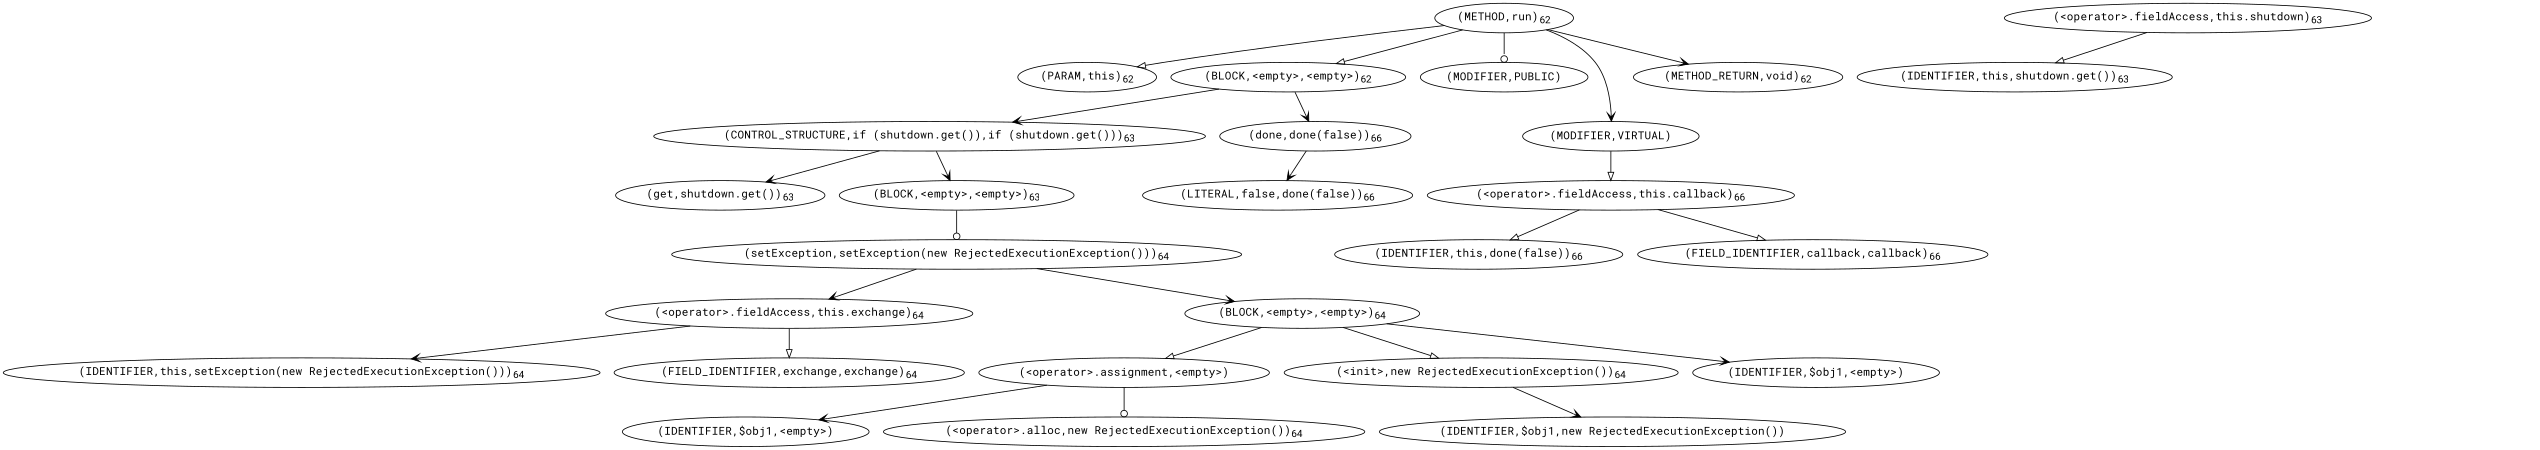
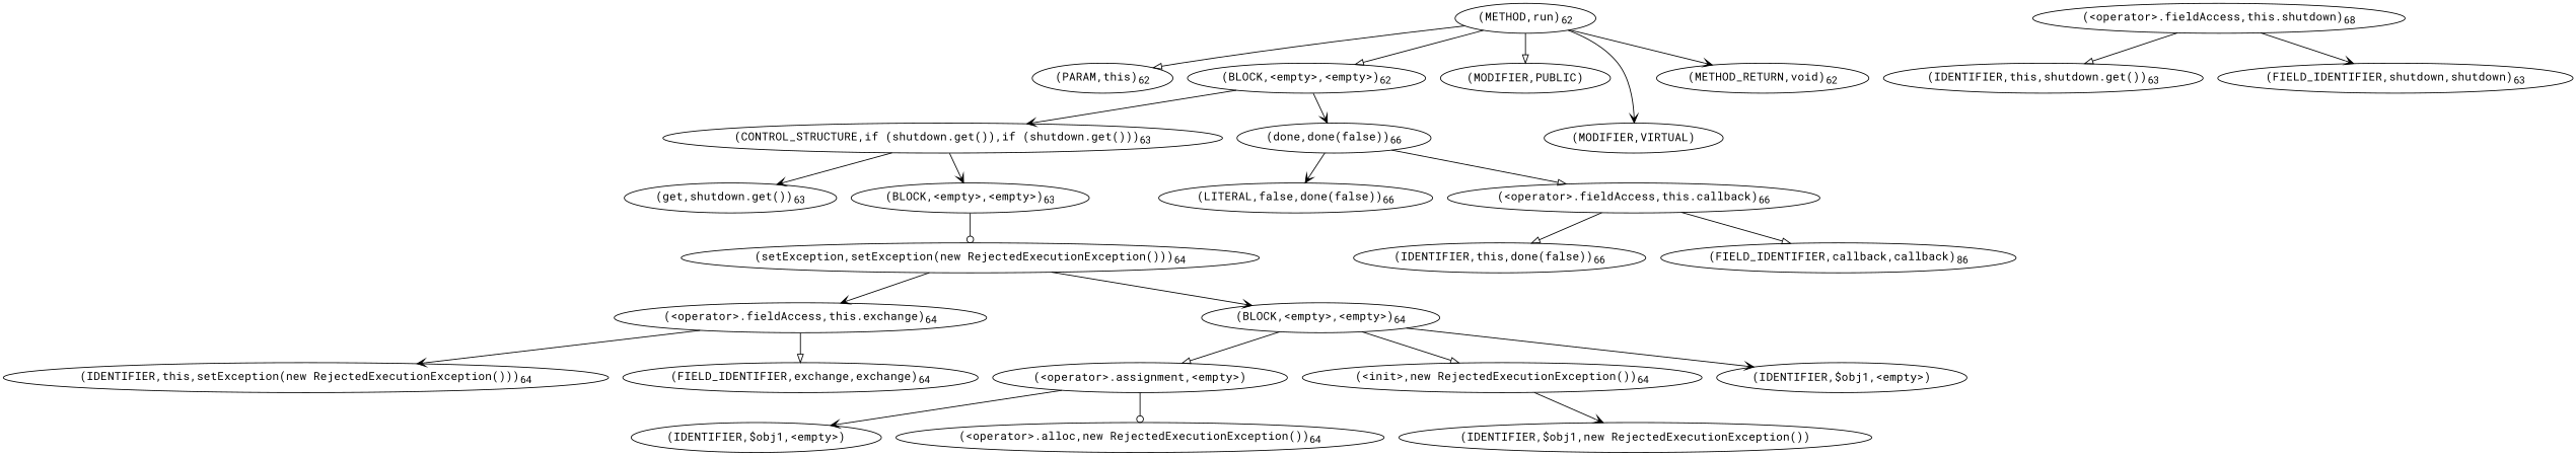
  digraph {
    fontname="Roboto Mono"
    node [fontname="Roboto Mono"]
    edge [arrowhead=vee fontname="Roboto Mono"]
    n1 [label=<(METHOD,run)<SUB>62</SUB>>]
    n2 [label=<(PARAM,this)<SUB>62</SUB>>]
    n3 [label=<(BLOCK,&lt;empty&gt;,&lt;empty&gt;)<SUB>62</SUB>>]
    n4 [label=<(MODIFIER,PUBLIC)>]
    n5 [label=<(MODIFIER,VIRTUAL)>]
    n6 [label=<(METHOD_RETURN,void)<SUB>62</SUB>>]
    n7 [label=<(CONTROL_STRUCTURE,if (shutdown.get()),if (shutdown.get()))<SUB>63</SUB>>]
    n8 [label=<(done,done(false))<SUB>66</SUB>>]
    n9 [label=<(get,shutdown.get())<SUB>63</SUB>>]
    n10 [label=<(BLOCK,&lt;empty&gt;,&lt;empty&gt;)<SUB>63</SUB>>]
    n11 [label=<(&lt;operator&gt;.fieldAccess,this.callback)<SUB>66</SUB>>]
    n12 [label=<(LITERAL,false,done(false))<SUB>66</SUB>>]
    n13 [label=<(setException,setException(new RejectedExecutionException()))<SUB>64</SUB>>]
-   n14 [label=<(&lt;operator&gt;.fieldAccess,this.shutdown)<SUB>63</SUB>>]
+   n14 [label=<(&lt;operator&gt;.fieldAccess,this.shutdown)<SUB>68</SUB>>]
    n15 [label=<(IDENTIFIER,this,shutdown.get())<SUB>63</SUB>>]
+   n16 [label=<(FIELD_IDENTIFIER,shutdown,shutdown)<SUB>63</SUB>>]
    n17 [label=<(&lt;operator&gt;.fieldAccess,this.exchange)<SUB>64</SUB>>]
    n18 [label=<(BLOCK,&lt;empty&gt;,&lt;empty&gt;)<SUB>64</SUB>>]
    n19 [label=<(IDENTIFIER,this,setException(new RejectedExecutionException()))<SUB>64</SUB>>]
    n20 [label=<(FIELD_IDENTIFIER,exchange,exchange)<SUB>64</SUB>>]
    n21 [label=<(&lt;operator&gt;.assignment,&lt;empty&gt;)>]
    n22 [label=<(&lt;init&gt;,new RejectedExecutionException())<SUB>64</SUB>>]
    n23 [label=<(IDENTIFIER,$obj1,&lt;empty&gt;)>]
    n24 [label=<(IDENTIFIER,$obj1,&lt;empty&gt;)>]
    n25 [label=<(&lt;operator&gt;.alloc,new RejectedExecutionException())<SUB>64</SUB>>]
    n26 [label=<(IDENTIFIER,$obj1,new RejectedExecutionException())>]
    n27 [label=<(IDENTIFIER,this,done(false))<SUB>66</SUB>>]
-   n28 [label=<(FIELD_IDENTIFIER,callback,callback)<SUB>66</SUB>>]
+   n28 [label=<(FIELD_IDENTIFIER,callback,callback)<SUB>86</SUB>>]
    n1 -> n2 [arrowhead=onormal]
    n1 -> n3 [arrowhead=onormal]
-   n1 -> n4 [arrowhead=odot]
+   n1 -> n4 [arrowhead=onormal]
    n1 -> n5
    n1 -> n6
    n3 -> n7
    n3 -> n8
    n7 -> n9
    n7 -> n10
-   n5 -> n11 [arrowhead=onormal]
+   n8 -> n11 [arrowhead=onormal]
    n8 -> n12
    n10 -> n13 [arrowhead=odot]
    n11 -> n27 [arrowhead=onormal]
    n11 -> n28 [arrowhead=onormal]
    n13 -> n17
    n13 -> n18
    n14 -> n15 [arrowhead=onormal]
+   n14 -> n16
    n17 -> n19
    n17 -> n20 [arrowhead=onormal]
    n18 -> n21 [arrowhead=onormal]
    n18 -> n22 [arrowhead=onormal]
    n18 -> n23
    n21 -> n24
    n21 -> n25 [arrowhead=odot]
    n22 -> n26
  }
